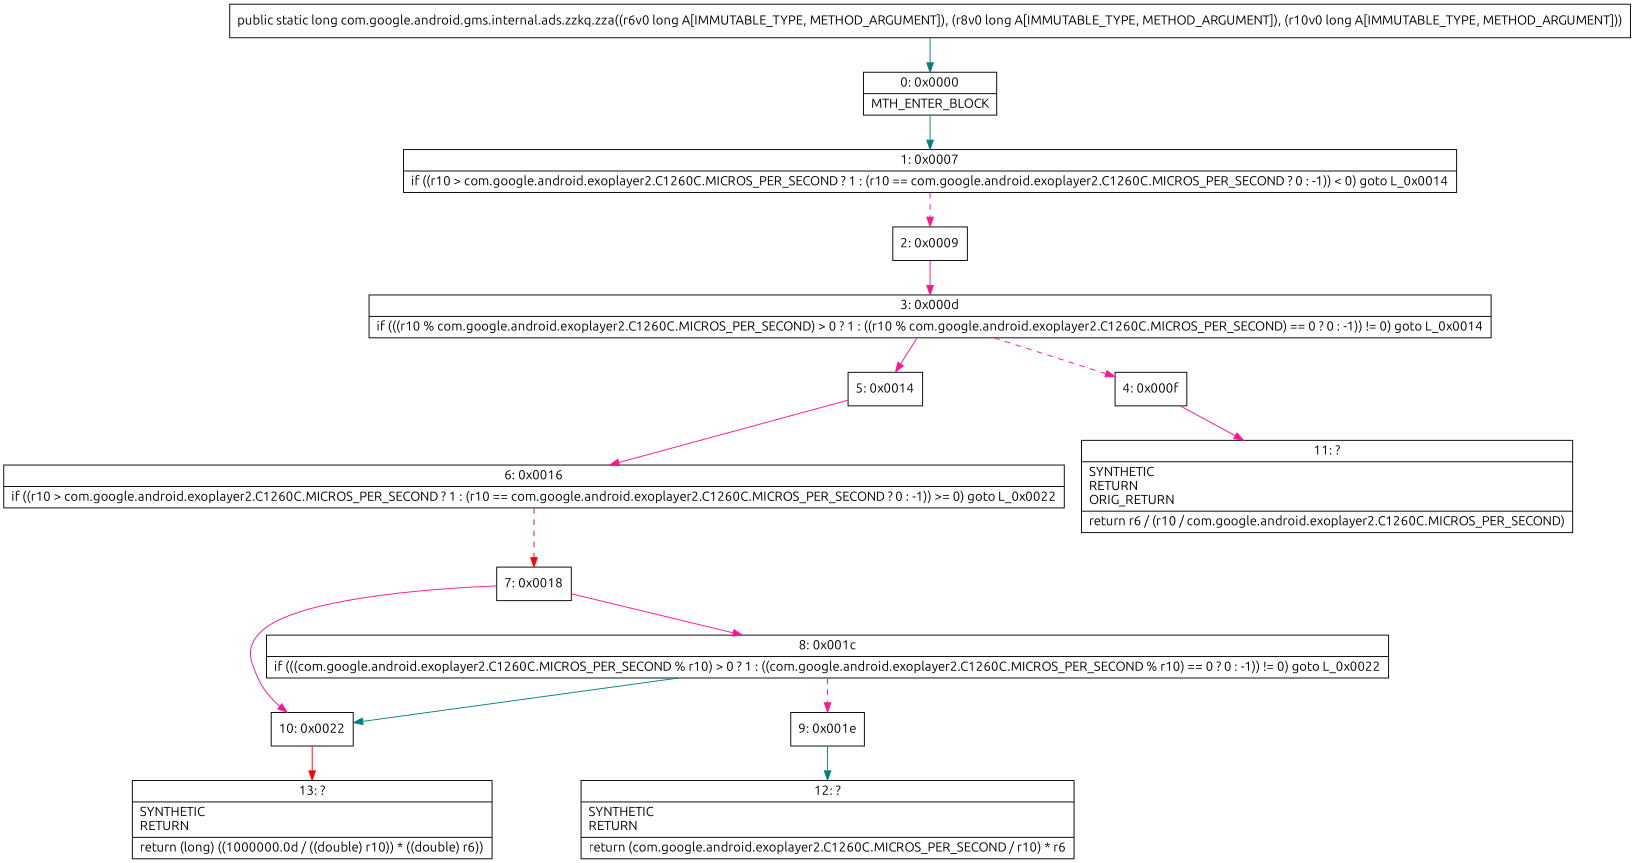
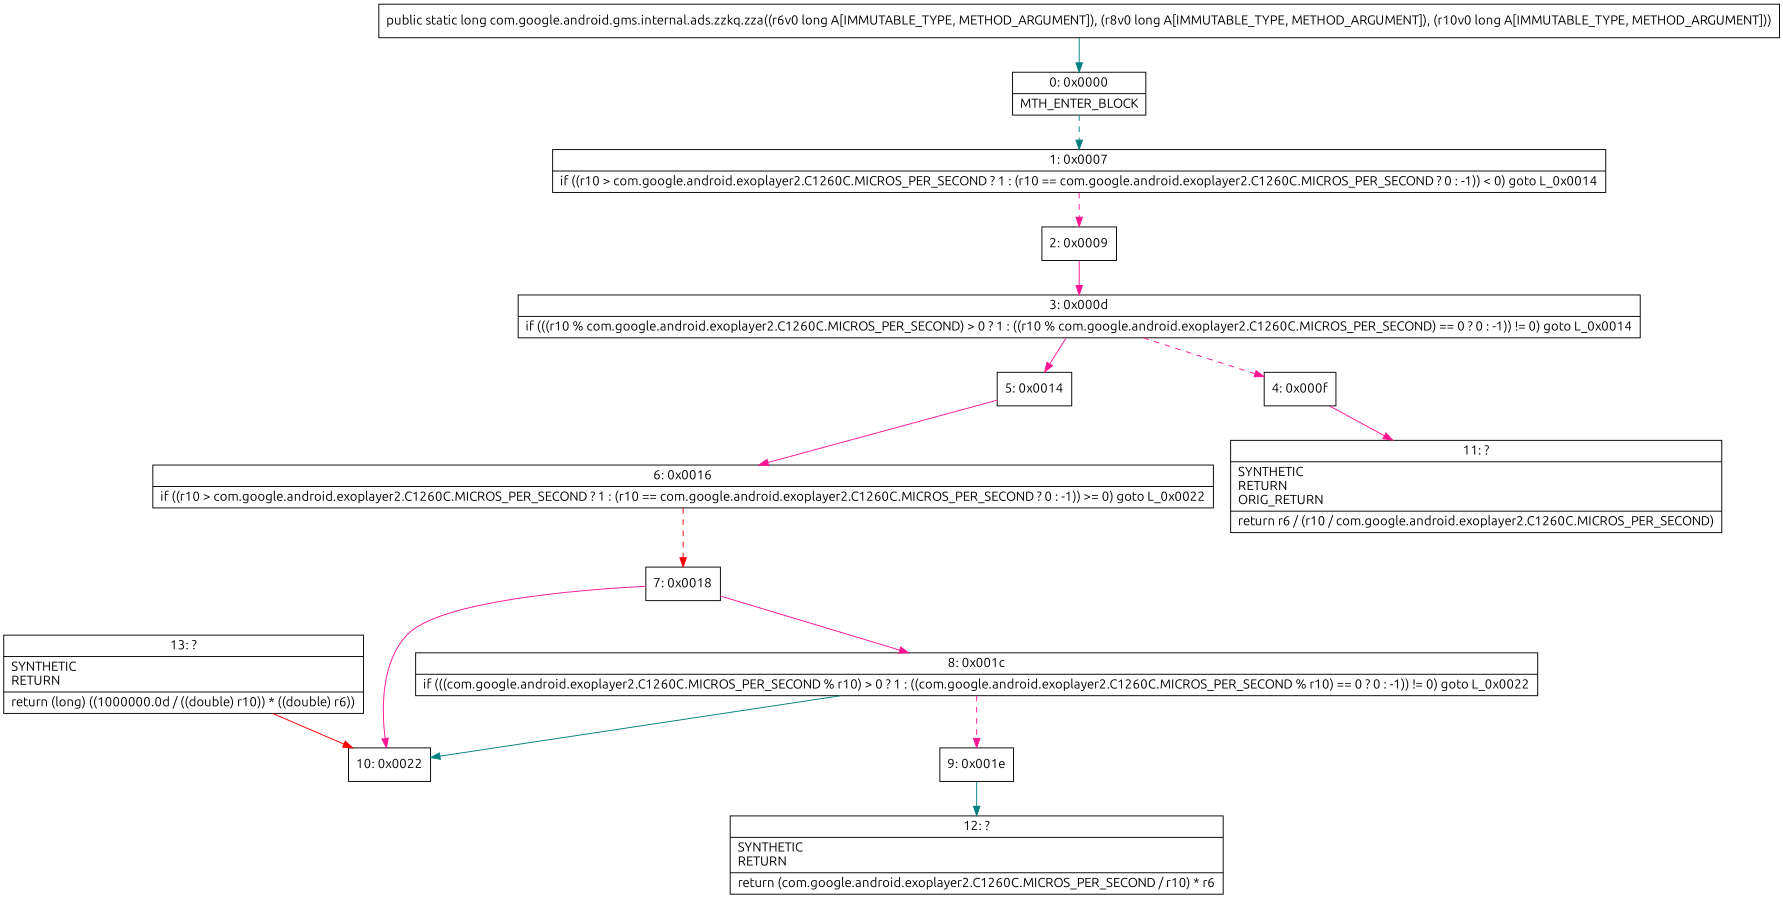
  digraph {
    fontname=Ubuntu
    node [fontname=Ubuntu shape=record]
    edge [color=deeppink fontname=Ubuntu]
    n1 [label="{0\:\ 0x0000|MTH_ENTER_BLOCK\l}"]
    n2 [label="{1\:\ 0x0007|if ((r10 \> com.google.android.exoplayer2.C1260C.MICROS_PER_SECOND ? 1 : (r10 == com.google.android.exoplayer2.C1260C.MICROS_PER_SECOND ? 0 : \-1)) \< 0) goto L_0x0014\l}"]
    n3 [label="{2\:\ 0x0009}"]
    n4 [label="{3\:\ 0x000d|if (((r10 % com.google.android.exoplayer2.C1260C.MICROS_PER_SECOND) \> 0 ? 1 : ((r10 % com.google.android.exoplayer2.C1260C.MICROS_PER_SECOND) == 0 ? 0 : \-1)) != 0) goto L_0x0014\l}"]
    n5 [label="{5\:\ 0x0014}"]
    n6 [label="{6\:\ 0x0016|if ((r10 \> com.google.android.exoplayer2.C1260C.MICROS_PER_SECOND ? 1 : (r10 == com.google.android.exoplayer2.C1260C.MICROS_PER_SECOND ? 0 : \-1)) \>= 0) goto L_0x0022\l}"]
    n7 [label="{4\:\ 0x000f}"]
    n8 [label="{11\:\ ?|SYNTHETIC\lRETURN\lORIG_RETURN\l|return r6 \/ (r10 \/ com.google.android.exoplayer2.C1260C.MICROS_PER_SECOND)\l}"]
    n9 [label="{7\:\ 0x0018}"]
    n10 [label="{10\:\ 0x0022}"]
    n11 [label="{8\:\ 0x001c|if (((com.google.android.exoplayer2.C1260C.MICROS_PER_SECOND % r10) \> 0 ? 1 : ((com.google.android.exoplayer2.C1260C.MICROS_PER_SECOND % r10) == 0 ? 0 : \-1)) != 0) goto L_0x0022\l}"]
    n12 [label="{13\:\ ?|SYNTHETIC\lRETURN\l|return (long) ((1000000.0d \/ ((double) r10)) * ((double) r6))\l}"]
    n13 [label="{9\:\ 0x001e}"]
    n14 [label="{12\:\ ?|SYNTHETIC\lRETURN\l|return (com.google.android.exoplayer2.C1260C.MICROS_PER_SECOND \/ r10) * r6\l}"]
    n15 [label="{public static long com.google.android.gms.internal.ads.zzkq.zza((r6v0 long A[IMMUTABLE_TYPE, METHOD_ARGUMENT]), (r8v0 long A[IMMUTABLE_TYPE, METHOD_ARGUMENT]), (r10v0 long A[IMMUTABLE_TYPE, METHOD_ARGUMENT])) }"]
-   n1 -> n2 [color=teal]
+   n1 -> n2 [color=teal style=dashed]
    n2 -> n3 [style=dashed]
    n3 -> n4
    n4 -> n5
    n4 -> n7 [style=dashed]
    n5 -> n6
    n6 -> n9 [color=red style=dashed]
    n7 -> n8
    n9 -> n10
    n9 -> n11
-   n10 -> n12 [color=red]
+   n12 -> n10 [color=red]
    n11 -> n10 [color=teal]
    n11 -> n13 [style=dashed]
    n13 -> n14 [color=teal]
    n15 -> n1 [color=teal]
  }
